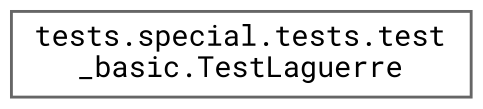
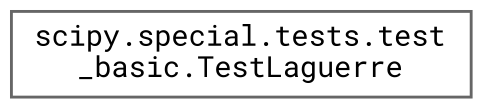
  digraph {
    rankdir=TB
    fontname="Roboto Mono"
-   n1 [color=grey40 fillcolor=white fontname="Roboto Mono" fontsize=10 height=0.2 label="tests.special.tests.test\l_basic.TestLaguerre" shape=box style=filled width=0.4]
+   n1 [color=grey40 fillcolor=white fontname="Roboto Mono" fontsize=10 height=0.2 label="scipy.special.tests.test\l_basic.TestLaguerre" shape=box style=filled width=0.4]
  }
